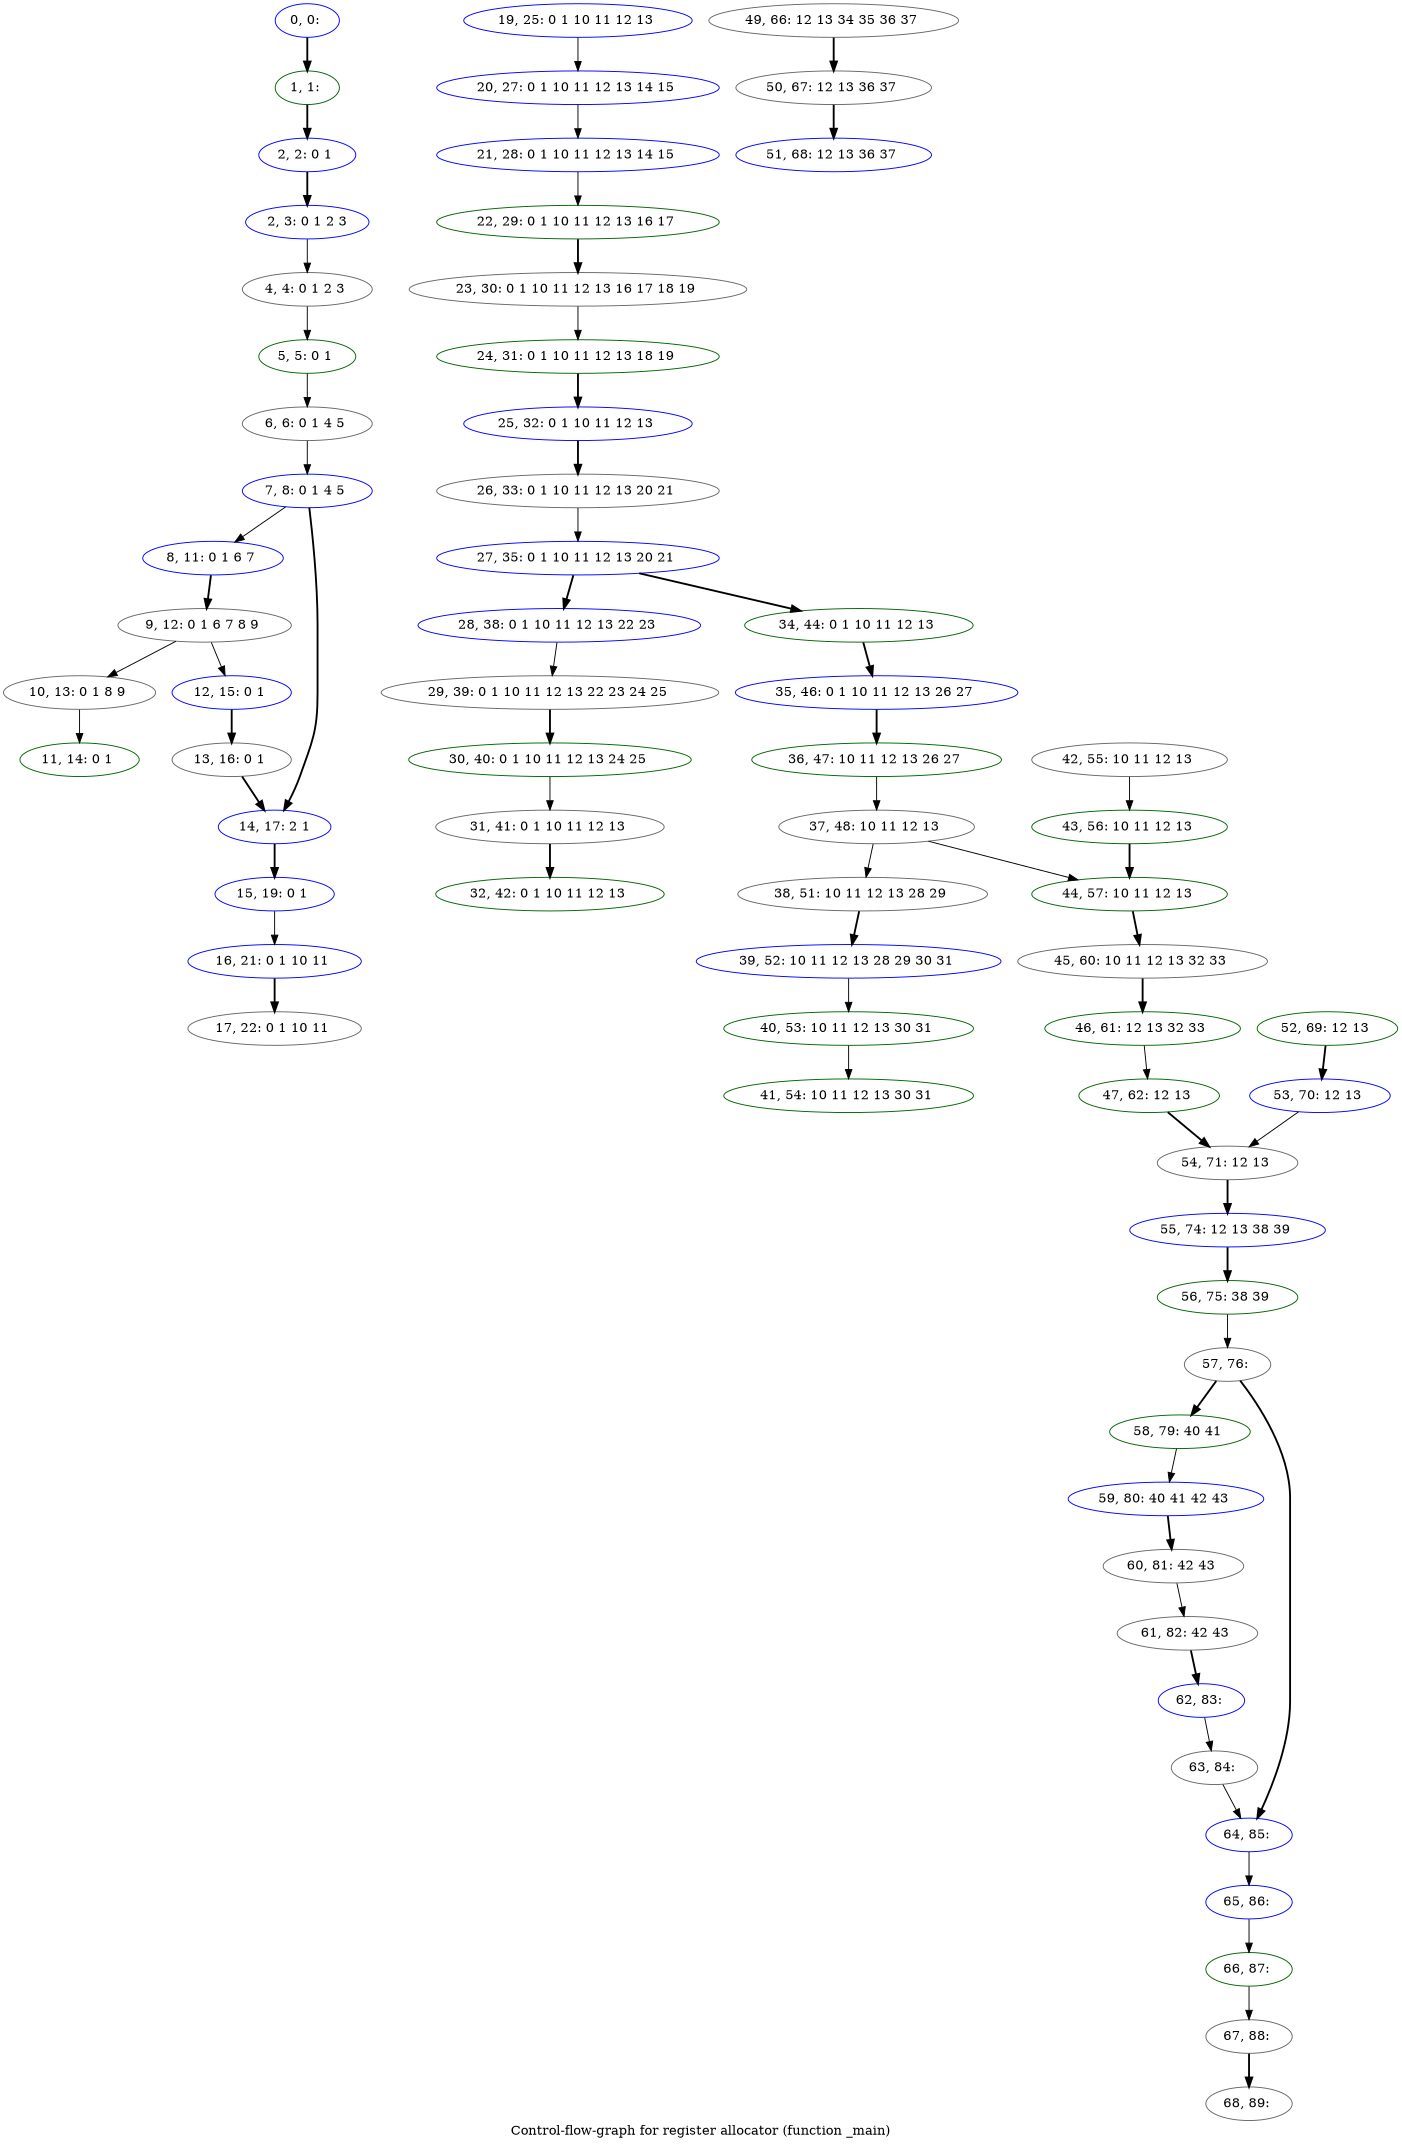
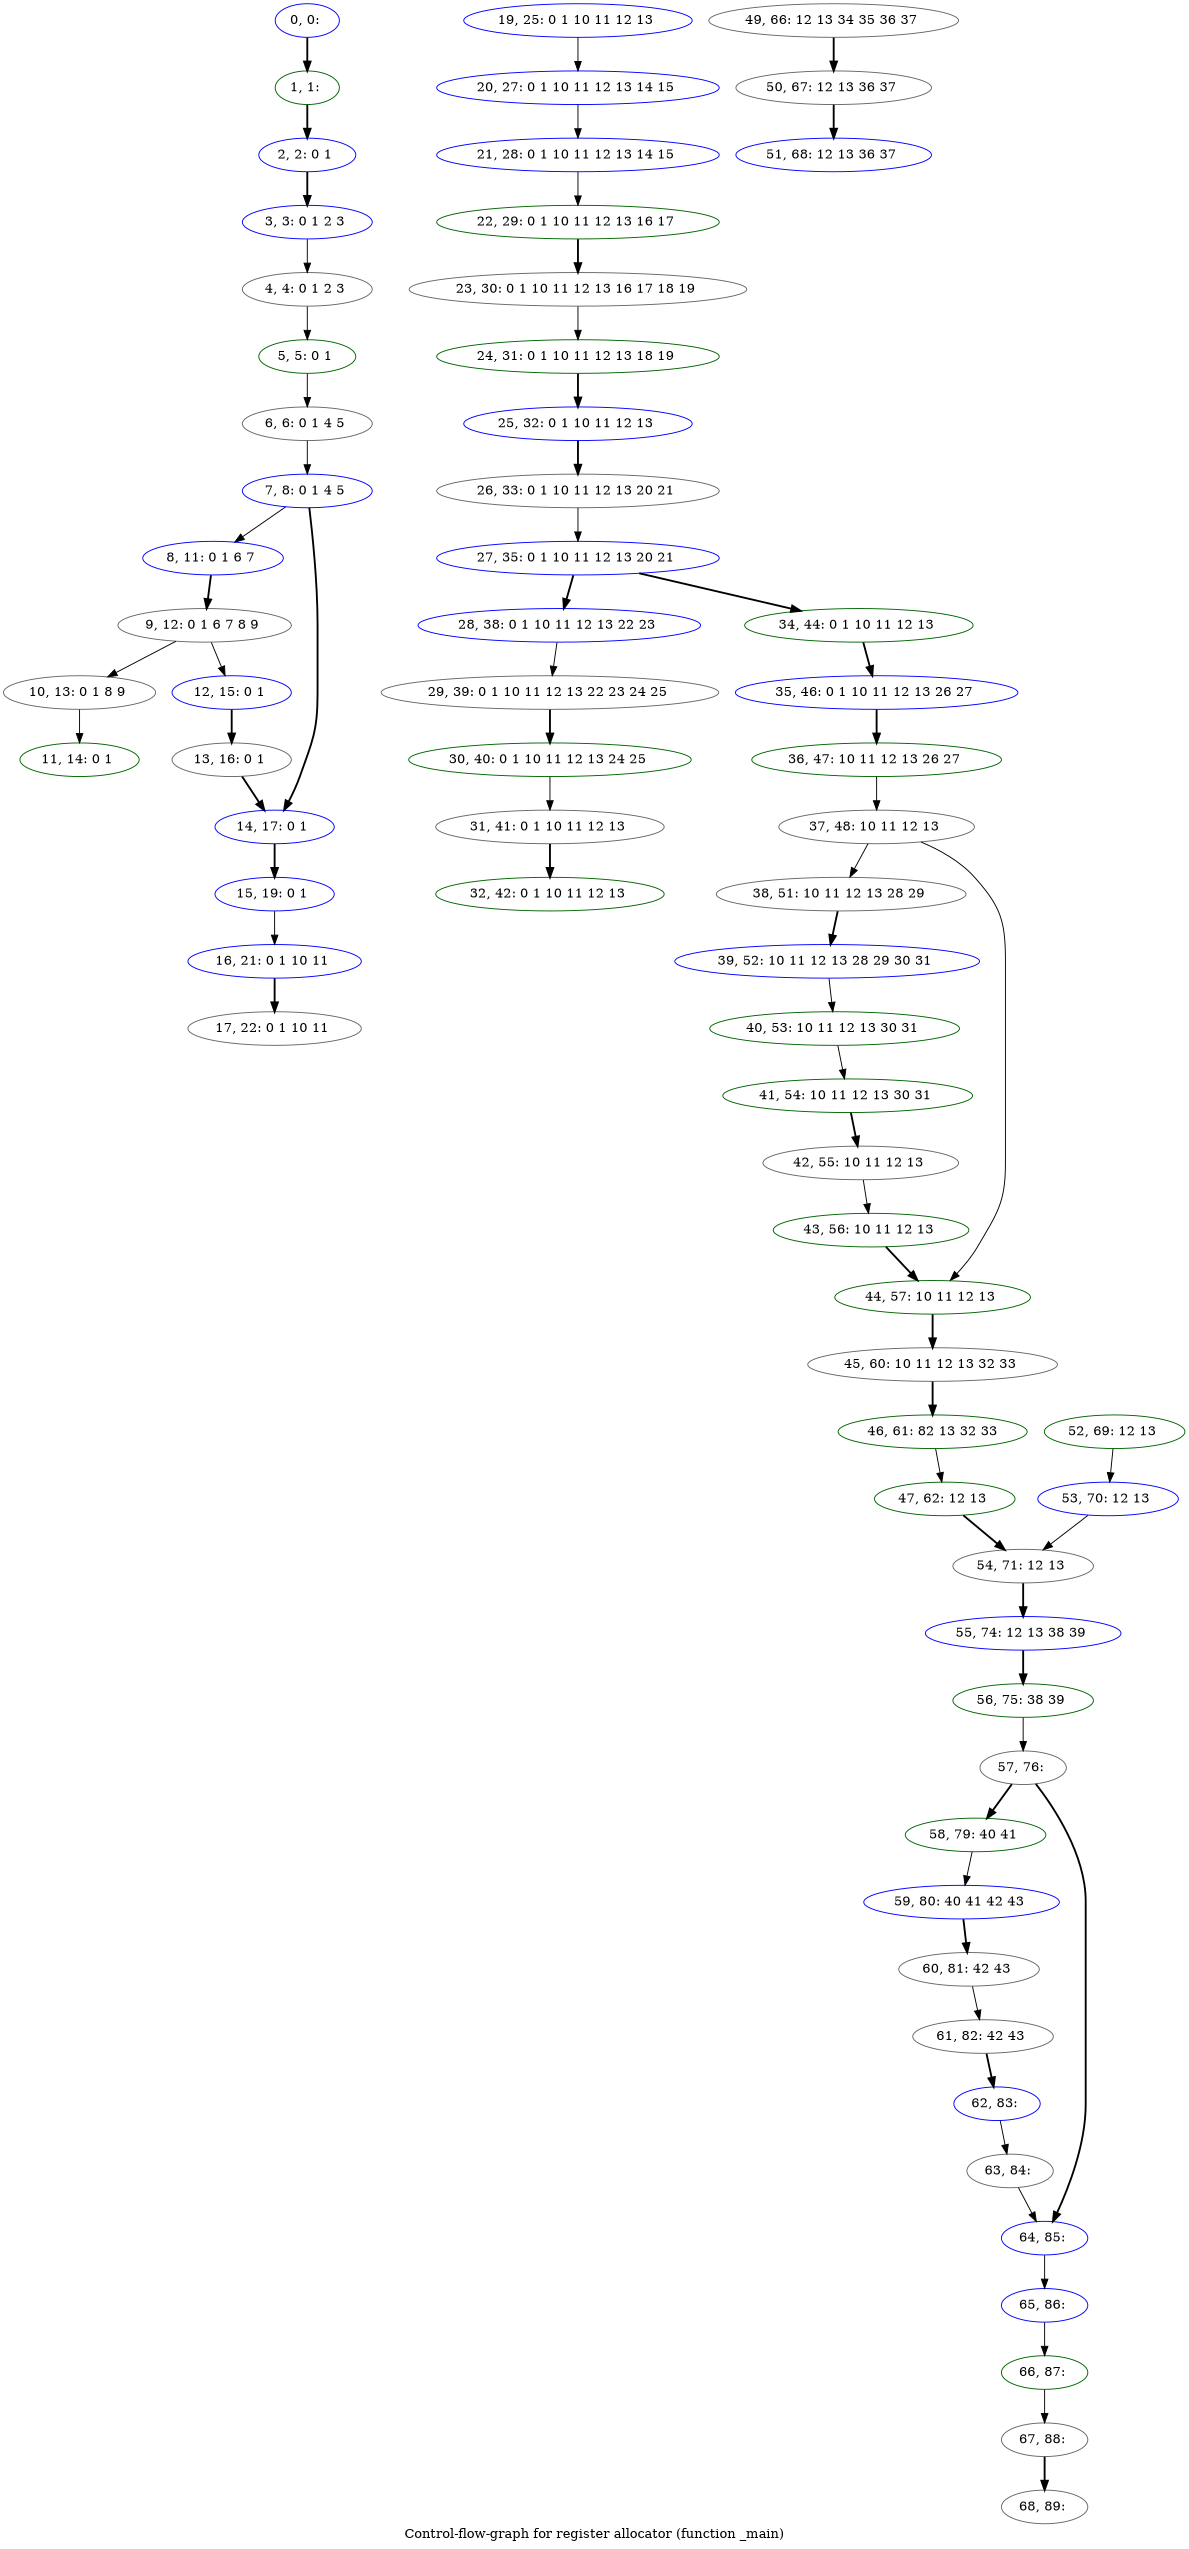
  digraph {
    label="Control-flow-graph for register allocator (function _main)"
    node [color=blue]
    edge [style=bold]
    n1 [label="0, 0: "]
    n2 [color=darkgreen label="1, 1: "]
    n3 [label="2, 2: 0 1 "]
-   n4 [label="2, 3: 0 1 2 3"]
+   n4 [label="3, 3: 0 1 2 3 "]
    n5 [color=gray40 label="4, 4: 0 1 2 3 "]
    n6 [color=darkgreen label="5, 5: 0 1 "]
    n7 [color=gray40 label="6, 6: 0 1 4 5 "]
    n8 [label="7, 8: 0 1 4 5 "]
    n9 [label="8, 11: 0 1 6 7 "]
-   n10 [label="14, 17: 2 1"]
+   n10 [label="14, 17: 0 1 "]
    n11 [color=gray40 label="9, 12: 0 1 6 7 8 9 "]
    n12 [label="15, 19: 0 1 "]
    n13 [color=gray40 label="10, 13: 0 1 8 9 "]
    n14 [label="12, 15: 0 1 "]
    n15 [color=darkgreen label="11, 14: 0 1 "]
    n16 [color=gray40 label="13, 16: 0 1 "]
    n17 [label="16, 21: 0 1 10 11 "]
    n18 [color=gray40 label="17, 22: 0 1 10 11 "]
    n19 [label="19, 25: 0 1 10 11 12 13 "]
    n20 [label="20, 27: 0 1 10 11 12 13 14 15 "]
    n21 [label="21, 28: 0 1 10 11 12 13 14 15 "]
    n22 [color=darkgreen label="22, 29: 0 1 10 11 12 13 16 17 "]
    n23 [color=gray40 label="23, 30: 0 1 10 11 12 13 16 17 18 19 "]
    n24 [color=darkgreen label="24, 31: 0 1 10 11 12 13 18 19 "]
    n25 [label="25, 32: 0 1 10 11 12 13 "]
    n26 [color=gray40 label="26, 33: 0 1 10 11 12 13 20 21 "]
    n27 [label="27, 35: 0 1 10 11 12 13 20 21 "]
    n28 [label="28, 38: 0 1 10 11 12 13 22 23 "]
    n29 [color=darkgreen label="34, 44: 0 1 10 11 12 13 "]
    n30 [color=gray40 label="29, 39: 0 1 10 11 12 13 22 23 24 25 "]
    n31 [label="35, 46: 0 1 10 11 12 13 26 27 "]
    n32 [color=darkgreen label="30, 40: 0 1 10 11 12 13 24 25 "]
    n33 [color=gray40 label="31, 41: 0 1 10 11 12 13 "]
    n34 [color=darkgreen label="32, 42: 0 1 10 11 12 13 "]
    n35 [color=darkgreen label="36, 47: 10 11 12 13 26 27 "]
    n36 [color=gray40 label="37, 48: 10 11 12 13 "]
    n37 [color=gray40 label="38, 51: 10 11 12 13 28 29 "]
    n38 [color=darkgreen label="44, 57: 10 11 12 13 "]
    n39 [label="39, 52: 10 11 12 13 28 29 30 31 "]
    n40 [color=gray40 label="45, 60: 10 11 12 13 32 33 "]
    n41 [color=darkgreen label="40, 53: 10 11 12 13 30 31 "]
    n42 [color=darkgreen label="41, 54: 10 11 12 13 30 31 "]
    n43 [color=gray40 label="42, 55: 10 11 12 13 "]
    n44 [color=darkgreen label="43, 56: 10 11 12 13 "]
-   n45 [color=darkgreen label="46, 61: 12 13 32 33 "]
+   n45 [color=darkgreen label="46, 61: 82 13 32 33"]
    n46 [color=darkgreen label="47, 62: 12 13 "]
    n47 [color=gray40 label="54, 71: 12 13 "]
    n48 [label="55, 74: 12 13 38 39 "]
    n49 [color=gray40 label="49, 66: 12 13 34 35 36 37 "]
    n50 [color=gray40 label="50, 67: 12 13 36 37 "]
    n51 [label="51, 68: 12 13 36 37 "]
    n52 [color=darkgreen label="52, 69: 12 13 "]
    n53 [label="53, 70: 12 13 "]
    n54 [color=darkgreen label="56, 75: 38 39 "]
    n55 [color=gray40 label="57, 76: "]
    n56 [color=darkgreen label="58, 79: 40 41 "]
    n57 [label="64, 85: "]
    n58 [label="59, 80: 40 41 42 43 "]
    n59 [label="65, 86: "]
    n60 [color=gray40 label="60, 81: 42 43 "]
    n61 [color=gray40 label="61, 82: 42 43 "]
    n62 [label="62, 83: "]
    n63 [color=gray40 label="63, 84: "]
    n64 [color=darkgreen label="66, 87: "]
    n65 [color=gray40 label="67, 88: "]
    n66 [color=gray40 label="68, 89: "]
    n1 -> n2
    n2 -> n3
    n3 -> n4
    n4 -> n5 [style=solid]
    n5 -> n6 [style=solid]
    n6 -> n7 [style=solid]
    n7 -> n8 [style=solid]
    n8 -> n9 [style=solid]
    n8 -> n10
    n9 -> n11
    n10 -> n12
    n11 -> n13 [style=solid]
    n11 -> n14 [style=solid]
    n12 -> n17 [style=solid]
    n13 -> n15 [style=solid]
    n14 -> n16
    n16 -> n10
    n17 -> n18
    n19 -> n20 [style=solid]
    n20 -> n21 [style=solid]
    n21 -> n22 [style=solid]
    n22 -> n23
    n23 -> n24 [style=solid]
    n24 -> n25
    n25 -> n26
    n26 -> n27 [style=solid]
    n27 -> n28
    n27 -> n29
    n28 -> n30 [style=solid]
    n29 -> n31
    n30 -> n32
    n31 -> n35
    n32 -> n33 [style=solid]
    n33 -> n34
    n35 -> n36 [style=solid]
    n36 -> n37 [style=solid]
    n36 -> n38 [style=solid]
    n37 -> n39
    n38 -> n40
    n39 -> n41 [style=solid]
    n40 -> n45
    n41 -> n42 [style=solid]
+   n42 -> n43
    n43 -> n44 [style=solid]
    n44 -> n38
    n45 -> n46 [style=solid]
    n46 -> n47
    n47 -> n48
    n48 -> n54
    n49 -> n50
    n50 -> n51
-   n52 -> n53
+   n52 -> n53 [style=solid]
    n53 -> n47 [style=solid]
    n54 -> n55 [style=solid]
    n55 -> n56
    n55 -> n57
    n56 -> n58 [style=solid]
    n57 -> n59 [style=solid]
    n58 -> n60
    n59 -> n64 [style=solid]
    n60 -> n61 [style=solid]
    n61 -> n62
    n62 -> n63 [style=solid]
    n63 -> n57 [style=solid]
    n64 -> n65 [style=solid]
    n65 -> n66
  }
